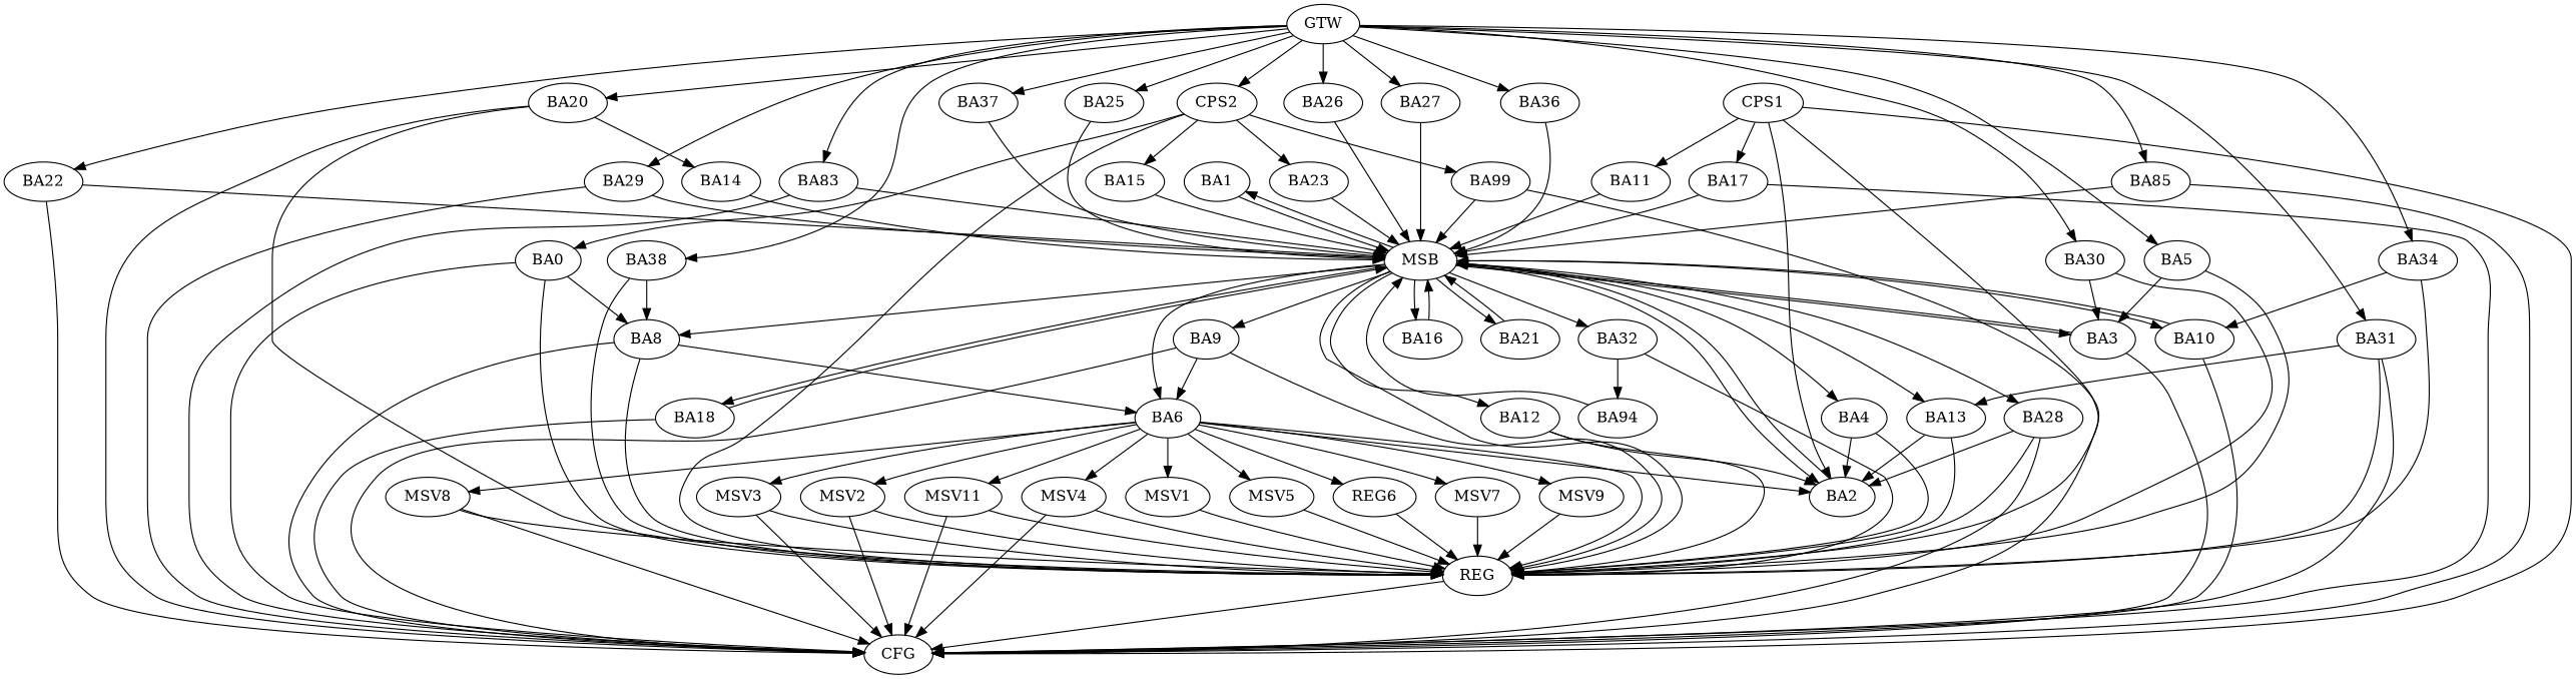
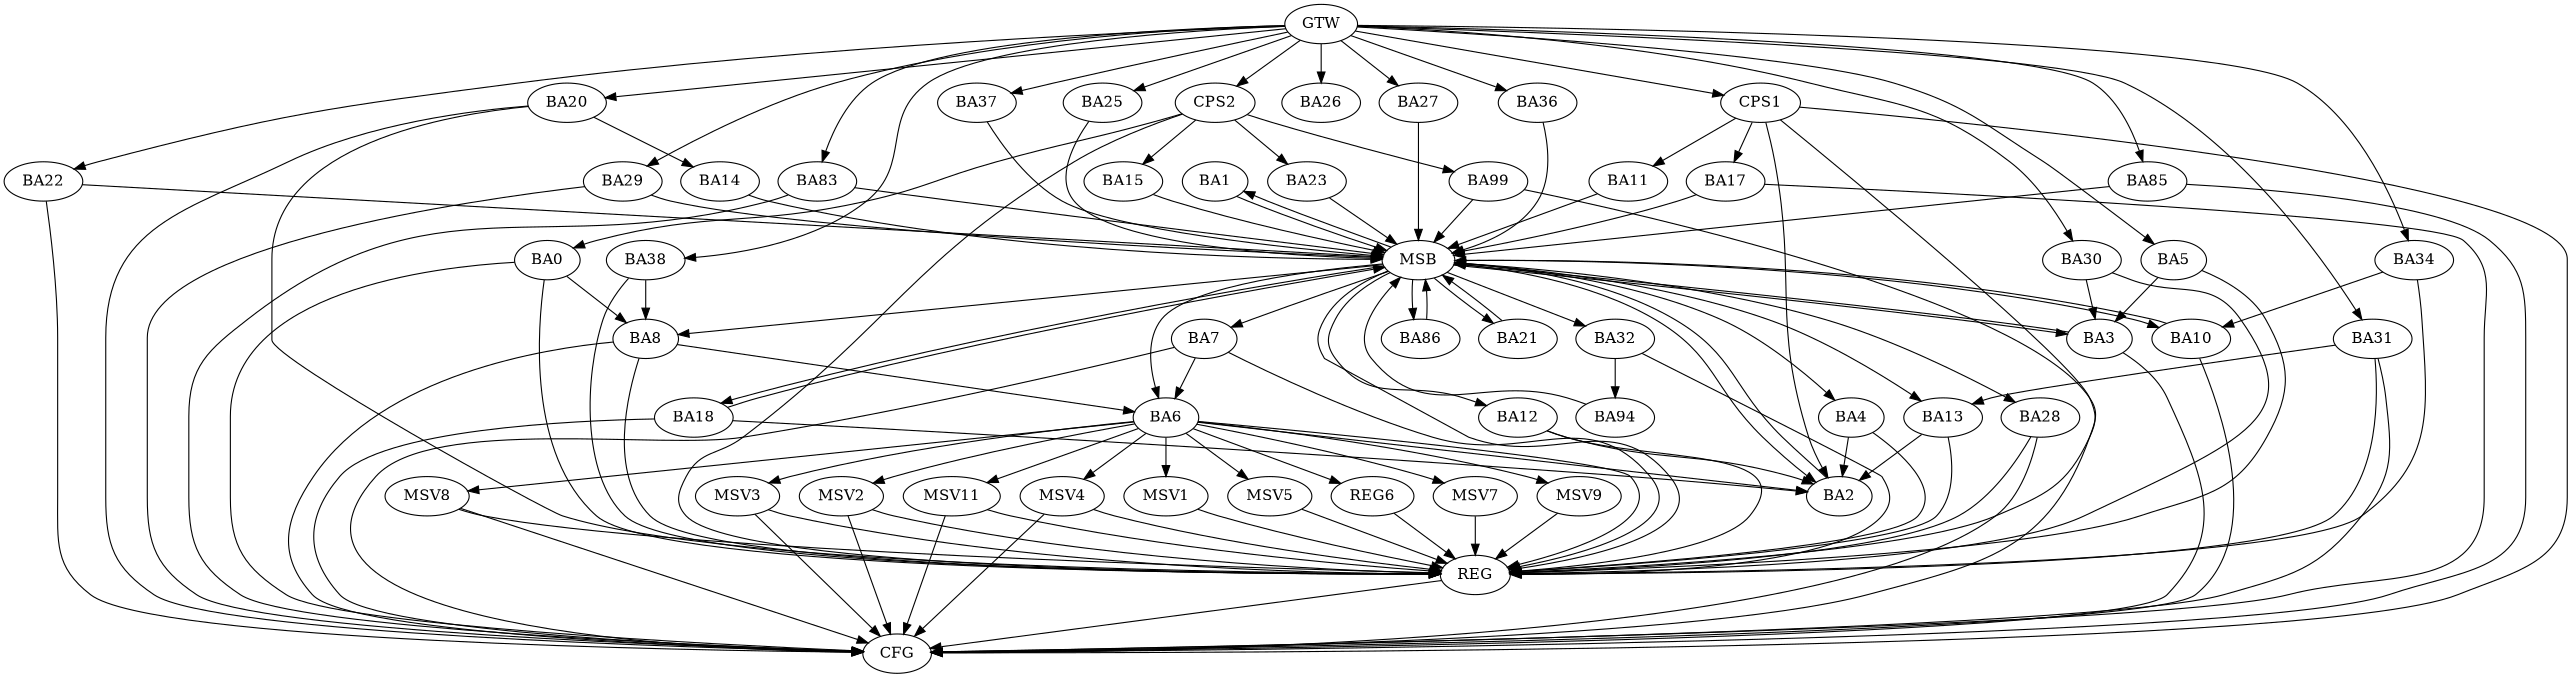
  strict digraph {
    n1 [label=BA1]
    n2 [label=MSB]
    n3 [label=BA2]
    n4 [label=BA3]
    n5 [label=BA4]
    n6 [label=REG]
    n7 [label=BA6]
-   n8 [label=BA9]
+   n8 [label=BA7]
    n9 [label=BA8]
    n10 [label=BA10]
    n11 [label=BA12]
    n12 [label=BA13]
-   n13 [label=BA16]
+   n13 [label=BA86]
    n14 [label=BA18]
    n15 [label=BA21]
    n16 [label=BA28]
    n17 [label=BA32]
    n18 [label=CFG]
    n19 [label=BA5]
    n20 [label=MSV1]
    n21 [label=MSV2]
    n22 [label=MSV3]
    n23 [label=MSV4]
    n24 [label=MSV5]
    n25 [label=REG6]
    n26 [label=MSV7]
    n27 [label=MSV8]
    n28 [label=MSV9]
    n29 [label=MSV11]
    n30 [label=BA0]
    n31 [label=BA11]
    n32 [label=BA14]
    n33 [label=BA15]
    n34 [label=BA17]
    n35 [label=BA99]
    n36 [label=BA20]
    n37 [label=BA22]
    n38 [label=BA23]
    n39 [label=BA94]
    n40 [label=BA25]
    n41 [label=BA26]
    n42 [label=BA27]
    n43 [label=BA29]
    n44 [label=BA30]
    n45 [label=BA31]
    n46 [label=BA83]
    n47 [label=BA34]
    n48 [label=BA85]
    n49 [label=BA36]
    n50 [label=BA37]
    n51 [label=BA38]
    n52 [label=CPS1]
    n53 [label=CPS2]
    n54 [label=GTW]
    n1 -> n2
    n2 -> n1
    n2 -> n3
    n2 -> n4
    n2 -> n5
    n2 -> n6
    n2 -> n7
    n2 -> n8
    n2 -> n9
    n2 -> n10
    n2 -> n11
    n2 -> n12
    n2 -> n13
    n2 -> n14
    n2 -> n15
    n2 -> n16
    n2 -> n17
    n3 -> n2
    n4 -> n2
    n4 -> n18
    n5 -> n3
    n5 -> n6
    n6 -> n18
    n7 -> n3
    n7 -> n6
    n7 -> n20
    n7 -> n21
    n7 -> n22
    n7 -> n23
    n7 -> n24
    n7 -> n25
    n7 -> n26
    n7 -> n27
    n7 -> n28
    n7 -> n29
    n8 -> n6
    n8 -> n7
    n8 -> n18
    n9 -> n6
    n9 -> n7
    n9 -> n18
    n10 -> n2
    n10 -> n18
    n11 -> n3
    n11 -> n6
    n12 -> n3
    n12 -> n6
    n13 -> n2
    n14 -> n2
    n14 -> n18
    n15 -> n2
-   n16 -> n3
+   n14 -> n3
    n16 -> n6
    n16 -> n18
    n17 -> n6
    n17 -> n39
    n19 -> n4
    n19 -> n6
    n20 -> n6
    n21 -> n6
    n21 -> n18
    n22 -> n6
    n22 -> n18
    n23 -> n6
    n23 -> n18
    n24 -> n6
    n25 -> n6
    n26 -> n6
    n27 -> n6
    n27 -> n18
    n28 -> n6
    n29 -> n6
    n29 -> n18
    n30 -> n6
    n30 -> n9
    n30 -> n18
    n31 -> n2
    n32 -> n2
    n33 -> n2
    n34 -> n2
    n34 -> n18
    n35 -> n2
    n35 -> n18
    n36 -> n6
    n36 -> n18
    n36 -> n32
    n37 -> n2
    n37 -> n18
    n38 -> n2
    n39 -> n2
    n40 -> n2
-   n41 -> n2
    n42 -> n2
    n43 -> n2
    n43 -> n18
    n44 -> n4
    n44 -> n6
    n45 -> n6
    n45 -> n12
    n45 -> n18
    n46 -> n2
    n46 -> n18
    n47 -> n6
    n47 -> n10
    n48 -> n2
    n48 -> n18
    n49 -> n2
    n50 -> n2
    n51 -> n6
    n51 -> n9
    n52 -> n3
    n52 -> n6
    n52 -> n18
    n52 -> n31
    n52 -> n34
    n53 -> n6
    n53 -> n30
    n53 -> n33
    n53 -> n35
    n53 -> n38
    n54 -> n19
    n54 -> n36
    n54 -> n37
    n54 -> n40
    n54 -> n41
    n54 -> n42
    n54 -> n43
    n54 -> n44
    n54 -> n45
    n54 -> n46
    n54 -> n47
    n54 -> n48
    n54 -> n49
    n54 -> n50
    n54 -> n51
+   n54 -> n52
    n54 -> n53
  }
